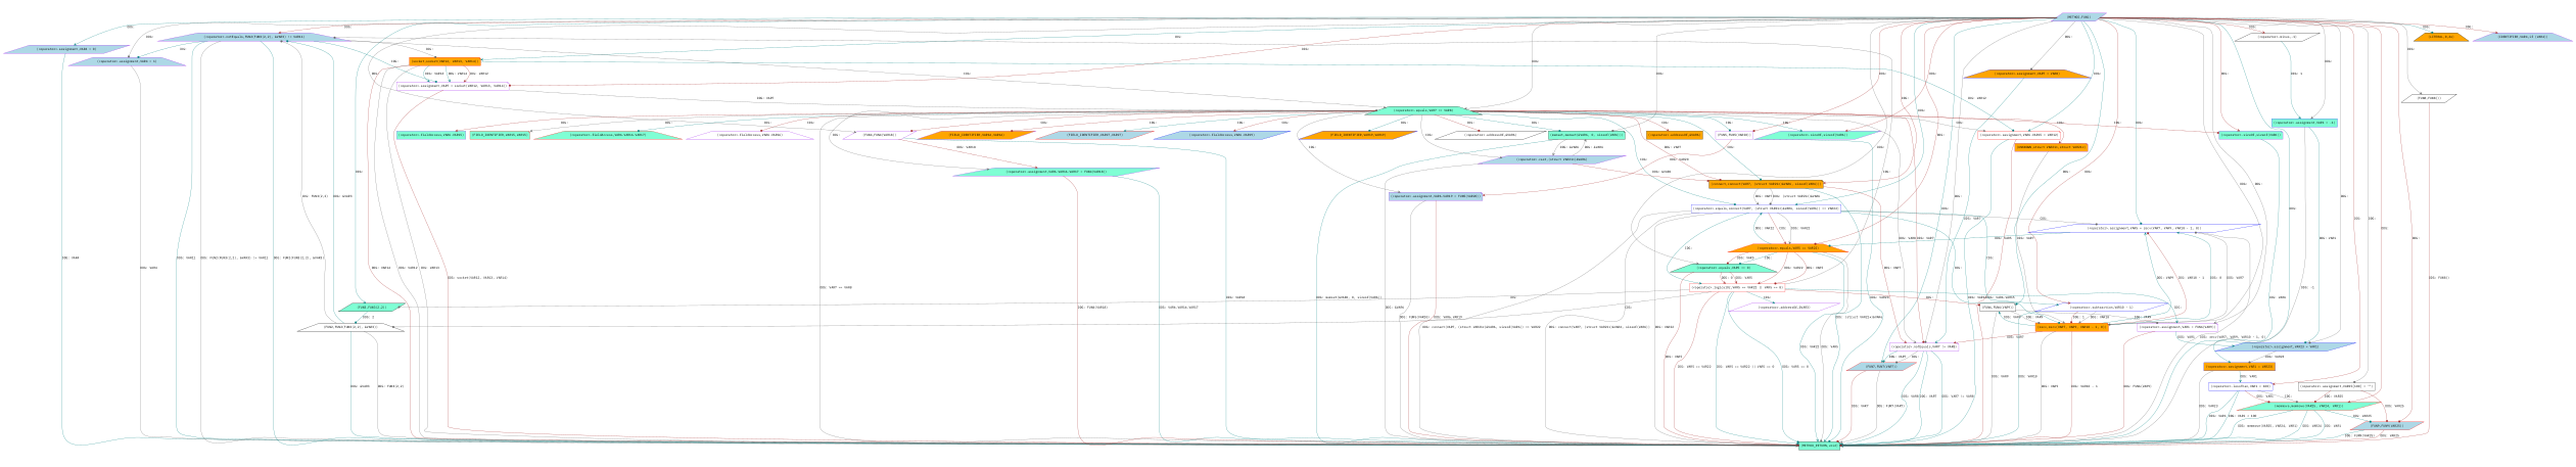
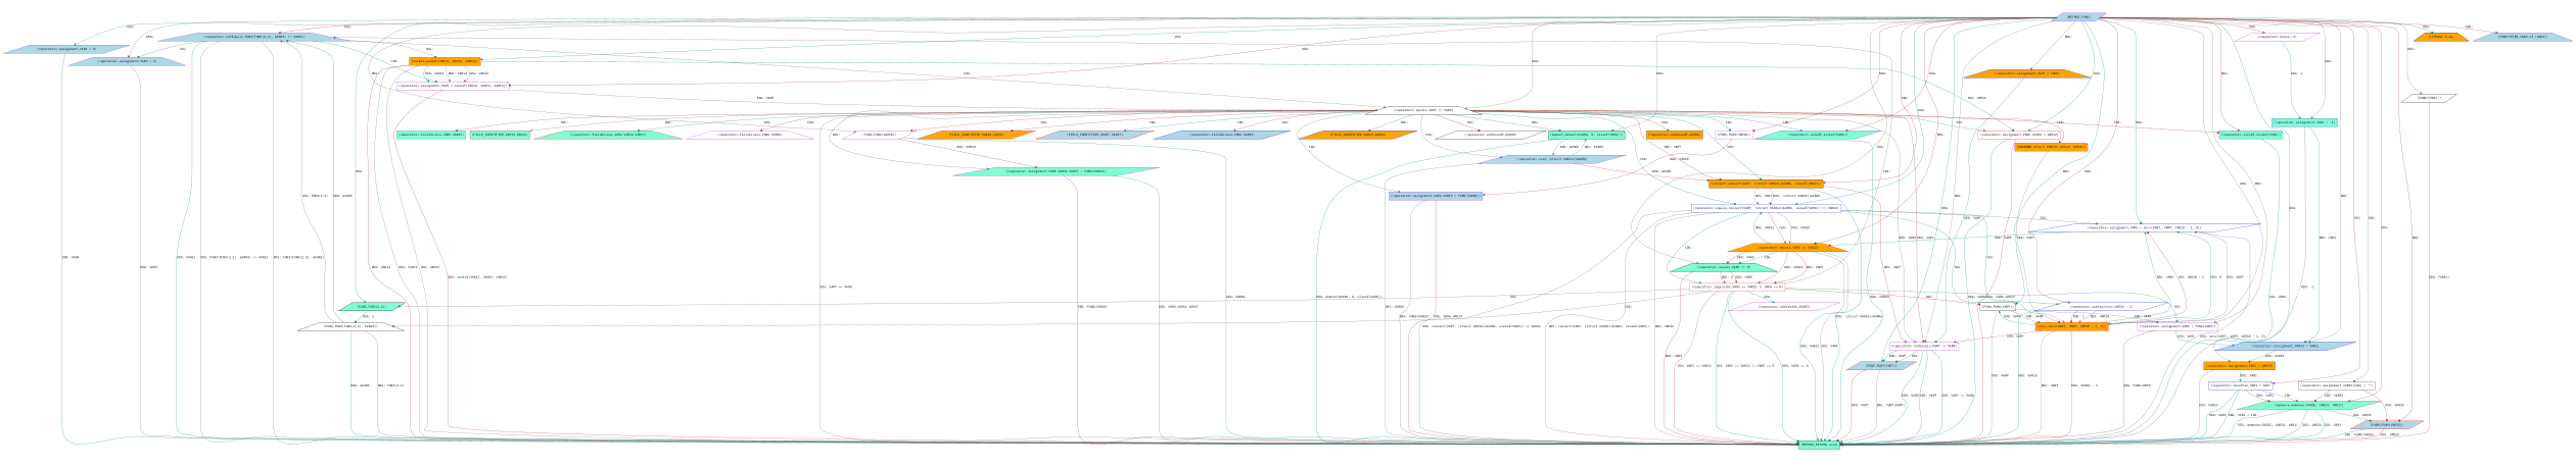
  digraph {
    fontname="IBM Plex Mono"
    node [color=purple fillcolor=white fontname="IBM Plex Mono" shape=parallelogram style=filled]
    edge [arrowhead=vee color=teal fontname="IBM Plex Mono"]
    n1 [fillcolor=lightblue label="(METHOD,FUN1)"]
    n2 [color=blue fillcolor=aquamarine label="(<operator>.assignment,VAR1 = -1)" shape=box]
-   n3 [color=black label="(<operator>.minus,-1)"]
+   n3 [label="(<operator>.minus,-1)"]
    n4 [fillcolor=lightblue label="(<operator>.assignment,VAR4 = 0)"]
    n5 [color=blue fillcolor=orange label="(<operator>.assignment,VAR7 = VAR8)" shape=trapezium]
    n6 [fillcolor=lightblue label="(<operator>.notEquals,FUN2(FUN3(2,2), &VAR3) != VAR11)" shape=trapezium]
    n7 [color=black fillcolor=aquamarine label="(FUN3,FUN3(2,2))"]
    n8 [fillcolor=lightblue label="(<operator>.assignment,VAR4 = 1)" shape=trapezium]
    n9 [label="(<operator>.assignment,VAR7 = socket(VAR12, VAR13, VAR14))" shape=note]
    n10 [color=red fillcolor=orange label="(socket,socket(VAR12, VAR13, VAR14))" shape=note]
-   n11 [color=black fillcolor=aquamarine label="(<operator>.equals,VAR7 == VAR8)" shape=trapezium]
+   n11 [color=black label="(<operator>.equals,VAR7 == VAR8)" shape=trapezium]
    n12 [color=black fillcolor=aquamarine label="(memset,memset(&VAR6, 0, sizeof(VAR6)))" shape=note]
    n13 [fillcolor=aquamarine label="(<operator>.sizeOf,sizeof(VAR6))"]
    n14 [color=red label="(<operator>.assignment,VAR6.VAR15 = VAR12)" shape=note]
    n15 [label="(FUN4,FUN4(VAR18))"]
    n16 [label="(FUN5,FUN5(VAR20))" shape=box]
    n17 [color=blue label="(<operator>.equals,connect(VAR7, (struct VAR21*)&VAR6, sizeof(VAR6)) == VAR22)" shape=box]
    n18 [color=black fillcolor=orange label="(connect,connect(VAR7, (struct VAR21*)&VAR6, sizeof(VAR6)))" shape=note]
    n19 [fillcolor=aquamarine label="(<operator>.sizeOf,sizeof(VAR6))" shape=note]
    n20 [color=blue label="(<operator>.assignment,VAR5 = recv(VAR7, VAR9, VAR10 - 1, 0))"]
    n21 [color=red fillcolor=orange label="(recv,recv(VAR7, VAR9, VAR10 - 1, 0))" shape=note]
    n22 [color=blue label="(<operator>.subtraction,VAR10 - 1)"]
    n23 [color=red fillcolor=orange label="(<operator>.equals,VAR5 == VAR22)" shape=trapezium]
    n24 [color=black fillcolor=aquamarine label="(<operator>.equals,VAR5 == 0)" shape=trapezium]
    n25 [label="(<operator>.assignment,VAR1 = FUN6(VAR9))" shape=note]
    n26 [color=black label="(FUN6,FUN6(VAR9))" shape=note]
    n27 [color=black fillcolor=orange label="(LITERAL,0,do)" shape=trapezium]
    n28 [label="(<operator>.notEquals,VAR7 != VAR8)" shape=note]
    n29 [color=red fillcolor=lightblue label="(FUN7,FUN7(VAR7))"]
    n30 [fillcolor=lightblue label="(IDENTIFIER,VAR4,if (VAR4))" shape=trapezium]
    n31 [color=black label="(FUN8,FUN8())"]
    n32 [color=blue fillcolor=lightblue label="(<operator>.assignment,VAR23 = VAR1)"]
    n33 [color=blue fillcolor=orange label="(<operator>.assignment,VAR1 = VAR23)" shape=box]
    n34 [color=black label="(<operator>.assignment,VAR25[100] = \"\")" shape=box]
    n35 [color=blue label="(<operator>.lessThan,VAR1 < 100)" shape=note]
    n36 [color=red fillcolor=aquamarine label="(memmove,memmove(VAR25, VAR24, VAR1))"]
    n37 [color=red fillcolor=lightblue label="(FUN9,FUN9(VAR25))"]
    n38 [color=black fillcolor=aquamarine label="(METHOD_RETURN,void)" shape=note]
    n39 [color=black label="(FUN2,FUN2(FUN3(2,2), &VAR3))" shape=trapezium]
    n40 [fillcolor=aquamarine label="(<operator>.assignment,VAR6.VAR16.VAR17 = FUN4(VAR18))"]
    n41 [fillcolor=lightblue label="(<operator>.assignment,VAR6.VAR19 = FUN5(VAR20))" shape=note]
    n42 [fillcolor=lightblue label="(<operator>.cast,(struct VAR21*)&VAR6)"]
    n43 [color=black fillcolor=orange label="(<operator>.addressOf,&VAR6)" shape=box]
    n44 [fillcolor=aquamarine label="(<operator>.fieldAccess,VAR6.VAR15)" shape=box]
    n45 [color=red fillcolor=aquamarine label="(FIELD_IDENTIFIER,VAR15,VAR15)" shape=note]
    n46 [color=red fillcolor=aquamarine label="(<operator>.fieldAccess,VAR6.VAR16.VAR17)" shape=trapezium]
    n47 [label="(<operator>.fieldAccess,VAR6.VAR16)" shape=trapezium]
    n48 [fillcolor=orange label="(FIELD_IDENTIFIER,VAR16,VAR16)"]
    n49 [color=red fillcolor=lightblue label="(FIELD_IDENTIFIER,VAR17,VAR17)"]
    n50 [color=blue fillcolor=lightblue label="(<operator>.fieldAccess,VAR6.VAR19)"]
    n51 [color=blue fillcolor=orange label="(FIELD_IDENTIFIER,VAR19,VAR19)"]
    n52 [fillcolor=orange label="(UNKNOWN,struct VAR21*,struct VAR21*)" shape=note]
    n53 [color=black label="(<operator>.addressOf,&VAR6)"]
    n54 [color=red label="(<operator>.logicalOr,VAR5 == VAR22 || VAR5 == 0)" shape=box]
    n55 [label="(<operator>.addressOf,&VAR3)"]
    n1 -> n2 [color=gray40 label="DDG: "]
    n1 -> n3 [color=brown label="DDG: "]
    n1 -> n4 [label="DDG: "]
    n1 -> n5 [arrowhead=dot color=gray40 label="DDG: "]
    n1 -> n6 [color=brown label="DDG: "]
    n1 -> n7 [label="DDG: "]
    n1 -> n8 [arrowhead=dot color=gray40 label="DDG: "]
    n1 -> n9 [arrowhead=dot color=brown label="DDG: "]
    n1 -> n10 [label="DDG: "]
    n1 -> n11 [color=gray40 label="DDG: "]
    n1 -> n12 [arrowhead=dot color=gray40 label="DDG: "]
    n1 -> n13 [color=brown label="DDG: "]
    n1 -> n14 [label="DDG: "]
    n1 -> n15 [color=gray40 label="DDG: "]
    n1 -> n16 [arrowhead=dot color=brown label="DDG: "]
    n1 -> n17 [label="DDG: "]
    n1 -> n18 [color=brown label="DDG: "]
    n1 -> n19 [color=brown label="DDG: "]
    n1 -> n20 [arrowhead=dot label="DDG: "]
    n1 -> n21 [arrowhead=dot color=gray40 label="DDG: "]
    n1 -> n22 [color=brown label="DDG: "]
    n1 -> n23 [arrowhead=dot color=brown label="DDG: "]
    n1 -> n24 [color=gray40 label="DDG: "]
    n1 -> n25 [color=gray40 label="DDG: "]
    n1 -> n26 [arrowhead=dot label="DDG: "]
    n1 -> n27 [arrowhead=dot label="DDG: "]
    n1 -> n28 [arrowhead=dot color=gray40 label="DDG: "]
    n1 -> n29 [label="DDG: "]
    n1 -> n30 [color=brown label="DDG: "]
    n1 -> n31 [color=gray40 label="DDG: "]
    n1 -> n32 [arrowhead=dot color=gray40 label="DDG: "]
    n1 -> n33 [label="DDG: "]
    n1 -> n34 [arrowhead=dot color=gray40 label="DDG: "]
    n1 -> n35 [color=brown label="DDG: "]
    n1 -> n36 [color=brown label="DDG: "]
    n1 -> n37 [arrowhead=dot color=brown label="DDG: "]
    n2 -> n32 [arrowhead=dot label="DDG: VAR1"]
    n2 -> n38 [arrowhead=dot color=gray40 label="DDG: -1"]
    n3 -> n2 [label="DDG: 1"]
    n4 -> n38 [arrowhead=dot label="DDG: VAR4"]
-   n5 -> n28 [label="DDG: VAR7"]
+   n5 -> n28 [arrowhead=dot label="DDG: VAR7"]
    n6 -> n8 [arrowhead=dot label="CDG: "]
    n6 -> n9 [arrowhead=dot label="CDG: "]
    n6 -> n10 [arrowhead=dot color=gray40 label="CDG: "]
    n6 -> n11 [color=gray40 label="CDG: "]
    n6 -> n38 [arrowhead=dot label="DDG: VAR11"]
    n6 -> n38 [color=gray40 label="DDG: FUN2(FUN3(2,2), &VAR3) != VAR11"]
    n6 -> n38 [label="DDG: FUN2(FUN3(2,2), &VAR3)"]
    n7 -> n39 [arrowhead=dot label="DDG: 2"]
    n8 -> n38 [arrowhead=dot color=gray40 label="DDG: VAR4"]
    n9 -> n11 [arrowhead=dot color=gray40 label="DDG: VAR7"]
    n9 -> n38 [arrowhead=dot color=brown label="DDG: socket(VAR12, VAR13, VAR14)"]
    n10 -> n9 [color=brown label="DDG: VAR12"]
    n10 -> n9 [label="DDG: VAR13"]
    n10 -> n9 [label="DDG: VAR14"]
    n10 -> n14 [arrowhead=dot label="DDG: VAR12"]
    n10 -> n38 [arrowhead=dot color=brown label="DDG: VAR14"]
    n10 -> n38 [arrowhead=dot color=gray40 label="DDG: VAR12"]
    n10 -> n38 [arrowhead=dot color=gray40 label="DDG: VAR13"]
    n11 -> n12 [arrowhead=dot label="CDG: "]
    n11 -> n13 [label="CDG: "]
    n11 -> n14 [color=gray40 label="CDG: "]
    n11 -> n15 [arrowhead=dot color=brown label="CDG: "]
    n11 -> n16 [arrowhead=dot label="CDG: "]
    n11 -> n17 [arrowhead=dot label="CDG: "]
    n11 -> n18 [arrowhead=dot color=brown label="DDG: VAR7"]
    n11 -> n18 [arrowhead=dot label="CDG: "]
    n11 -> n19 [arrowhead=dot color=brown label="CDG: "]
    n11 -> n28 [arrowhead=dot color=brown label="DDG: VAR7"]
    n11 -> n28 [color=gray40 label="DDG: VAR8"]
    n11 -> n38 [arrowhead=dot color=gray40 label="DDG: VAR7 == VAR8"]
    n11 -> n40 [color=gray40 label="CDG: "]
    n11 -> n41 [color=gray40 label="CDG: "]
    n11 -> n42 [color=gray40 label="CDG: "]
    n11 -> n43 [color=brown label="CDG: "]
    n11 -> n44 [color=brown label="CDG: "]
    n11 -> n45 [color=gray40 label="CDG: "]
    n11 -> n46 [arrowhead=dot label="CDG: "]
    n11 -> n47 [arrowhead=dot color=brown label="CDG: "]
    n11 -> n48 [arrowhead=dot color=brown label="CDG: "]
    n11 -> n49 [label="CDG: "]
    n11 -> n50 [color=brown label="CDG: "]
    n11 -> n51 [arrowhead=dot label="CDG: "]
    n11 -> n52 [color=brown label="CDG: "]
    n11 -> n53 [arrowhead=dot color=brown label="CDG: "]
    n12 -> n38 [arrowhead=dot label="DDG: memset(&VAR6, 0, sizeof(VAR6))"]
    n12 -> n42 [color=gray40 label="DDG: &VAR6"]
    n14 -> n38 [color=brown label="DDG: VAR6.VAR15"]
    n14 -> n38 [arrowhead=dot label="DDG: VAR12"]
    n15 -> n38 [label="DDG: VAR18"]
    n15 -> n40 [color=brown label="DDG: VAR18"]
    n16 -> n38 [arrowhead=dot label="DDG: VAR20"]
    n16 -> n41 [color=brown label="DDG: VAR20"]
    n17 -> n20 [arrowhead=dot color=gray40 label="CDG: "]
    n17 -> n21 [arrowhead=dot label="CDG: "]
    n17 -> n22 [label="CDG: "]
    n17 -> n23 [color=gray40 label="DDG: VAR22"]
    n17 -> n23 [color=brown label="CDG: "]
    n17 -> n38 [arrowhead=dot color=gray40 label="DDG: VAR22"]
    n17 -> n38 [color=gray40 label="DDG: connect(VAR7, (struct VAR21*)&VAR6, sizeof(VAR6)) == VAR22"]
    n17 -> n38 [color=gray40 label="DDG: connect(VAR7, (struct VAR21*)&VAR6, sizeof(VAR6))"]
    n17 -> n54 [label="CDG: "]
    n18 -> n17 [color=gray40 label="DDG: VAR7"]
    n18 -> n17 [arrowhead=dot color=gray40 label="DDG: (struct VAR21*)&VAR6"]
    n18 -> n28 [color=brown label="DDG: VAR7"]
    n18 -> n38 [label="DDG: (struct VAR21*)&VAR6"]
    n19 -> n38 [label="DDG: VAR6"]
    n20 -> n23 [arrowhead=dot label="DDG: VAR5"]
    n20 -> n38 [arrowhead=dot color=gray40 label="DDG: recv(VAR7, VAR9, VAR10 - 1, 0)"]
    n21 -> n20 [arrowhead=dot color=gray40 label="DDG: VAR7"]
    n21 -> n20 [label="DDG: VAR9"]
    n21 -> n20 [arrowhead=dot color=brown label="DDG: VAR10 - 1"]
    n21 -> n20 [label="DDG: 0"]
    n21 -> n26 [label="DDG: VAR9"]
    n21 -> n28 [color=brown label="DDG: VAR7"]
    n21 -> n38 [arrowhead=dot color=gray40 label="DDG: VAR9"]
    n21 -> n38 [color=brown label="DDG: VAR10 - 1"]
    n22 -> n21 [color=gray40 label="DDG: VAR10"]
    n22 -> n21 [arrowhead=dot color=brown label="DDG: 1"]
    n22 -> n38 [label="DDG: VAR10"]
    n23 -> n17 [label="DDG: VAR22"]
    n23 -> n24 [arrowhead=dot color=brown label="DDG: VAR5"]
    n23 -> n24 [arrowhead=dot label="CDG: "]
    n23 -> n38 [label="DDG: VAR22"]
    n23 -> n38 [arrowhead=dot color=gray40 label="DDG: VAR5"]
    n23 -> n54 [arrowhead=dot color=brown label="DDG: VAR5"]
    n23 -> n54 [color=brown label="DDG: VAR22"]
    n24 -> n38 [arrowhead=dot color=brown label="DDG: VAR5"]
    n24 -> n54 [color=brown label="DDG: VAR5"]
    n24 -> n54 [color=brown label="DDG: 0"]
    n25 -> n32 [label="DDG: VAR1"]
    n25 -> n38 [color=brown label="DDG: FUN6(VAR9)"]
    n26 -> n21 [arrowhead=dot color=gray40 label="DDG: VAR9"]
    n26 -> n25 [arrowhead=dot color=gray40 label="DDG: VAR9"]
    n26 -> n38 [color=gray40 label="DDG: VAR9"]
    n28 -> n29 [label="DDG: VAR7"]
    n28 -> n29 [arrowhead=dot color=gray40 label="CDG: "]
    n28 -> n38 [label="DDG: VAR7"]
    n28 -> n38 [label="DDG: VAR8"]
    n28 -> n38 [arrowhead=dot label="DDG: VAR7 != VAR8"]
    n29 -> n38 [arrowhead=dot color=brown label="DDG: VAR7"]
    n29 -> n38 [color=gray40 label="DDG: FUN7(VAR7)"]
    n31 -> n38 [arrowhead=dot color=brown label="DDG: FUN8()"]
    n32 -> n33 [arrowhead=dot color=gray40 label="DDG: VAR23"]
    n33 -> n35 [label="DDG: VAR1"]
    n33 -> n38 [color=gray40 label="DDG: VAR23"]
    n34 -> n36 [arrowhead=dot color=brown label="DDG: VAR25"]
    n34 -> n37 [arrowhead=dot color=brown label="DDG: VAR25"]
    n35 -> n36 [arrowhead=dot color=brown label="DDG: VAR1"]
    n35 -> n36 [arrowhead=dot color=gray40 label="CDG: "]
    n35 -> n38 [label="DDG: VAR1 < 100"]
    n35 -> n38 [arrowhead=dot label="DDG: VAR1"]
    n36 -> n37 [arrowhead=dot label="DDG: VAR25"]
    n36 -> n38 [label="DDG: VAR1"]
    n36 -> n38 [label="DDG: memmove(VAR25, VAR24, VAR1)"]
    n36 -> n38 [label="DDG: VAR24"]
    n37 -> n38 [label="DDG: FUN9(VAR25)"]
    n37 -> n38 [arrowhead=dot color=brown label="DDG: VAR25"]
    n39 -> n6 [arrowhead=dot color=gray40 label="DDG: FUN3(2,2)"]
    n39 -> n6 [arrowhead=dot label="DDG: &VAR3"]
    n39 -> n38 [color=gray40 label="DDG: FUN3(2,2)"]
    n39 -> n38 [arrowhead=dot label="DDG: &VAR3"]
    n40 -> n38 [arrowhead=dot label="DDG: VAR6.VAR16.VAR17"]
    n40 -> n38 [color=brown label="DDG: FUN4(VAR18)"]
    n41 -> n38 [arrowhead=dot color=brown label="DDG: VAR6.VAR19"]
    n41 -> n38 [arrowhead=dot color=gray40 label="DDG: FUN5(VAR20)"]
    n42 -> n12 [color=gray40 label="DDG: &VAR6"]
    n42 -> n18 [arrowhead=dot color=brown label="DDG: &VAR6"]
    n42 -> n38 [arrowhead=dot color=gray40 label="DDG: &VAR6"]
    n52 -> n21 [color=gray40 label="DDG: VAR7"]
    n54 -> n6 [arrowhead=dot color=gray40 label="CDG: "]
    n54 -> n7 [arrowhead=dot color=gray40 label="CDG: "]
    n54 -> n25 [label="CDG: "]
    n54 -> n26 [arrowhead=dot color=brown label="CDG: "]
    n54 -> n38 [arrowhead=dot label="DDG: VAR5 == 0"]
    n54 -> n38 [color=brown label="DDG: VAR5 == VAR22"]
    n54 -> n38 [arrowhead=dot label="DDG: VAR5 == VAR22 || VAR5 == 0"]
    n54 -> n39 [arrowhead=dot color=gray40 label="CDG: "]
    n54 -> n55 [label="CDG: "]
  }
